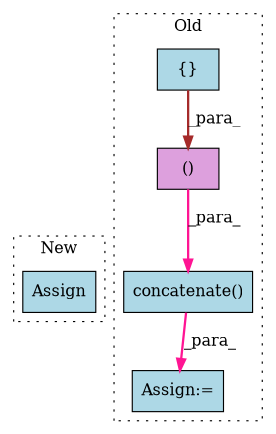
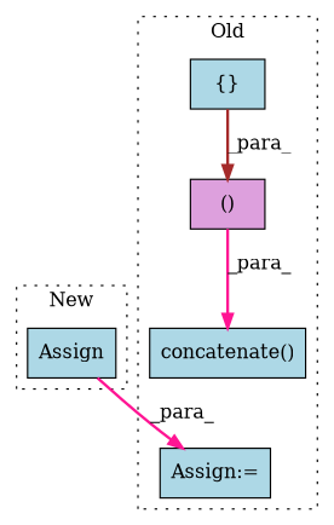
  digraph {
    node [fillcolor=lightblue shape=box style=filled]
    edge [color=deeppink style=bold]
    n1 [a=75 l="36,1" label="concatenate()" s="3549,3613"]
    n2 [a=68 l=3 label="Assign:=" s=3546]
    n3 [a=59 l="1,0" label="{}" s="3609,3611"]
    n4 [a=54 fillcolor=plum l=5 label="()" s=3607]
    n5 [a=63 l="59,0" label=Assign s="613,0"]
    subgraph cluster_1 {
      label=Old
      style=dotted
      n1
      n2
      n3
      n4
    }
    subgraph cluster_2 {
      label=New
      style=dotted
      n5
    }
-   n1 -> n2 [label=_para_]
+   n5 -> n2 [label=_para_]
    n3 -> n4 [color=brown label=_para_]
    n4 -> n1 [label=_para_]
  }
